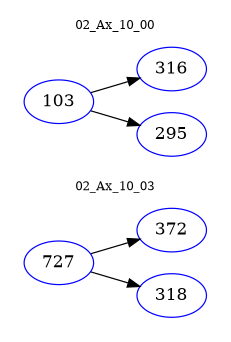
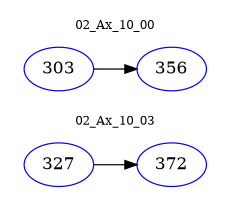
  digraph {
    rankdir=LR
    node [color=blue]
    edge [color=black]
-   n1 [label=727]
-   n2 [label=318]
+   n1 [label=327]
    n3 [label=372]
-   n4 [label=103]
-   n5 [label=295]
-   n6 [label=316]
+   n4 [label=303]
+   n6 [label=356]
    subgraph cluster_1 {
      color=white
      fontsize=10
      label="02_Ax_10_03"
      n1
-     n2
      n3
    }
    subgraph cluster_2 {
      color=white
      fontsize=10
      label="02_Ax_10_00"
      n4
-     n5
      n6
    }
-   n1 -> n2
    n1 -> n3
-   n4 -> n5
    n4 -> n6
  }
